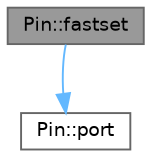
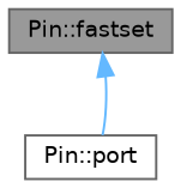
  digraph {
    rankdir=TB
    node [fontname=Helvetica fontsize=10 shape=box style=filled]
    n1 [color=gray40 fillcolor=grey60 fontcolor=black height=0.2 label="Pin::fastset" width=0.4]
    n2 [color=grey40 fillcolor=white height=0.2 label="Pin::port" width=0.4]
-   n1 -> n2 [color=steelblue1 fontname=Helvetica fontsize=10 labelfontname=Helvetica labelfontsize=10 style=solid]
+   n2 -> n1 [color=steelblue1 fontname=Helvetica fontsize=10 labelfontname=Helvetica labelfontsize=10 style=solid]
  }
